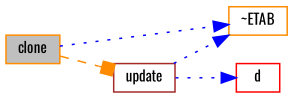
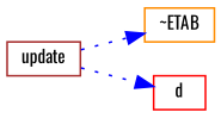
  digraph {
    fontname=Oswald
    rankdir=LR
    node [color=darkorange fontname=Oswald fontsize=10 shape=record]
    edge [arrowhead=normal color=blue fontname=Oswald fontsize=10 labelfontname=FreeSans labelfontsize=10 style=dotted]
-   n1 [fillcolor=grey75 fontcolor=black height=0.2 label=clone style=filled width=0.4]
    n2 [color=brown height=0.2 label=update width=0.4]
    n3 [height=0.2 label="~ETAB" width=0.4]
    n4 [color=red height=0.2 label=d width=0.4]
-   n1 -> n2 [arrowhead=box color=darkorange style=dashed]
-   n1 -> n3
    n2 -> n3
    n2 -> n4
  }
